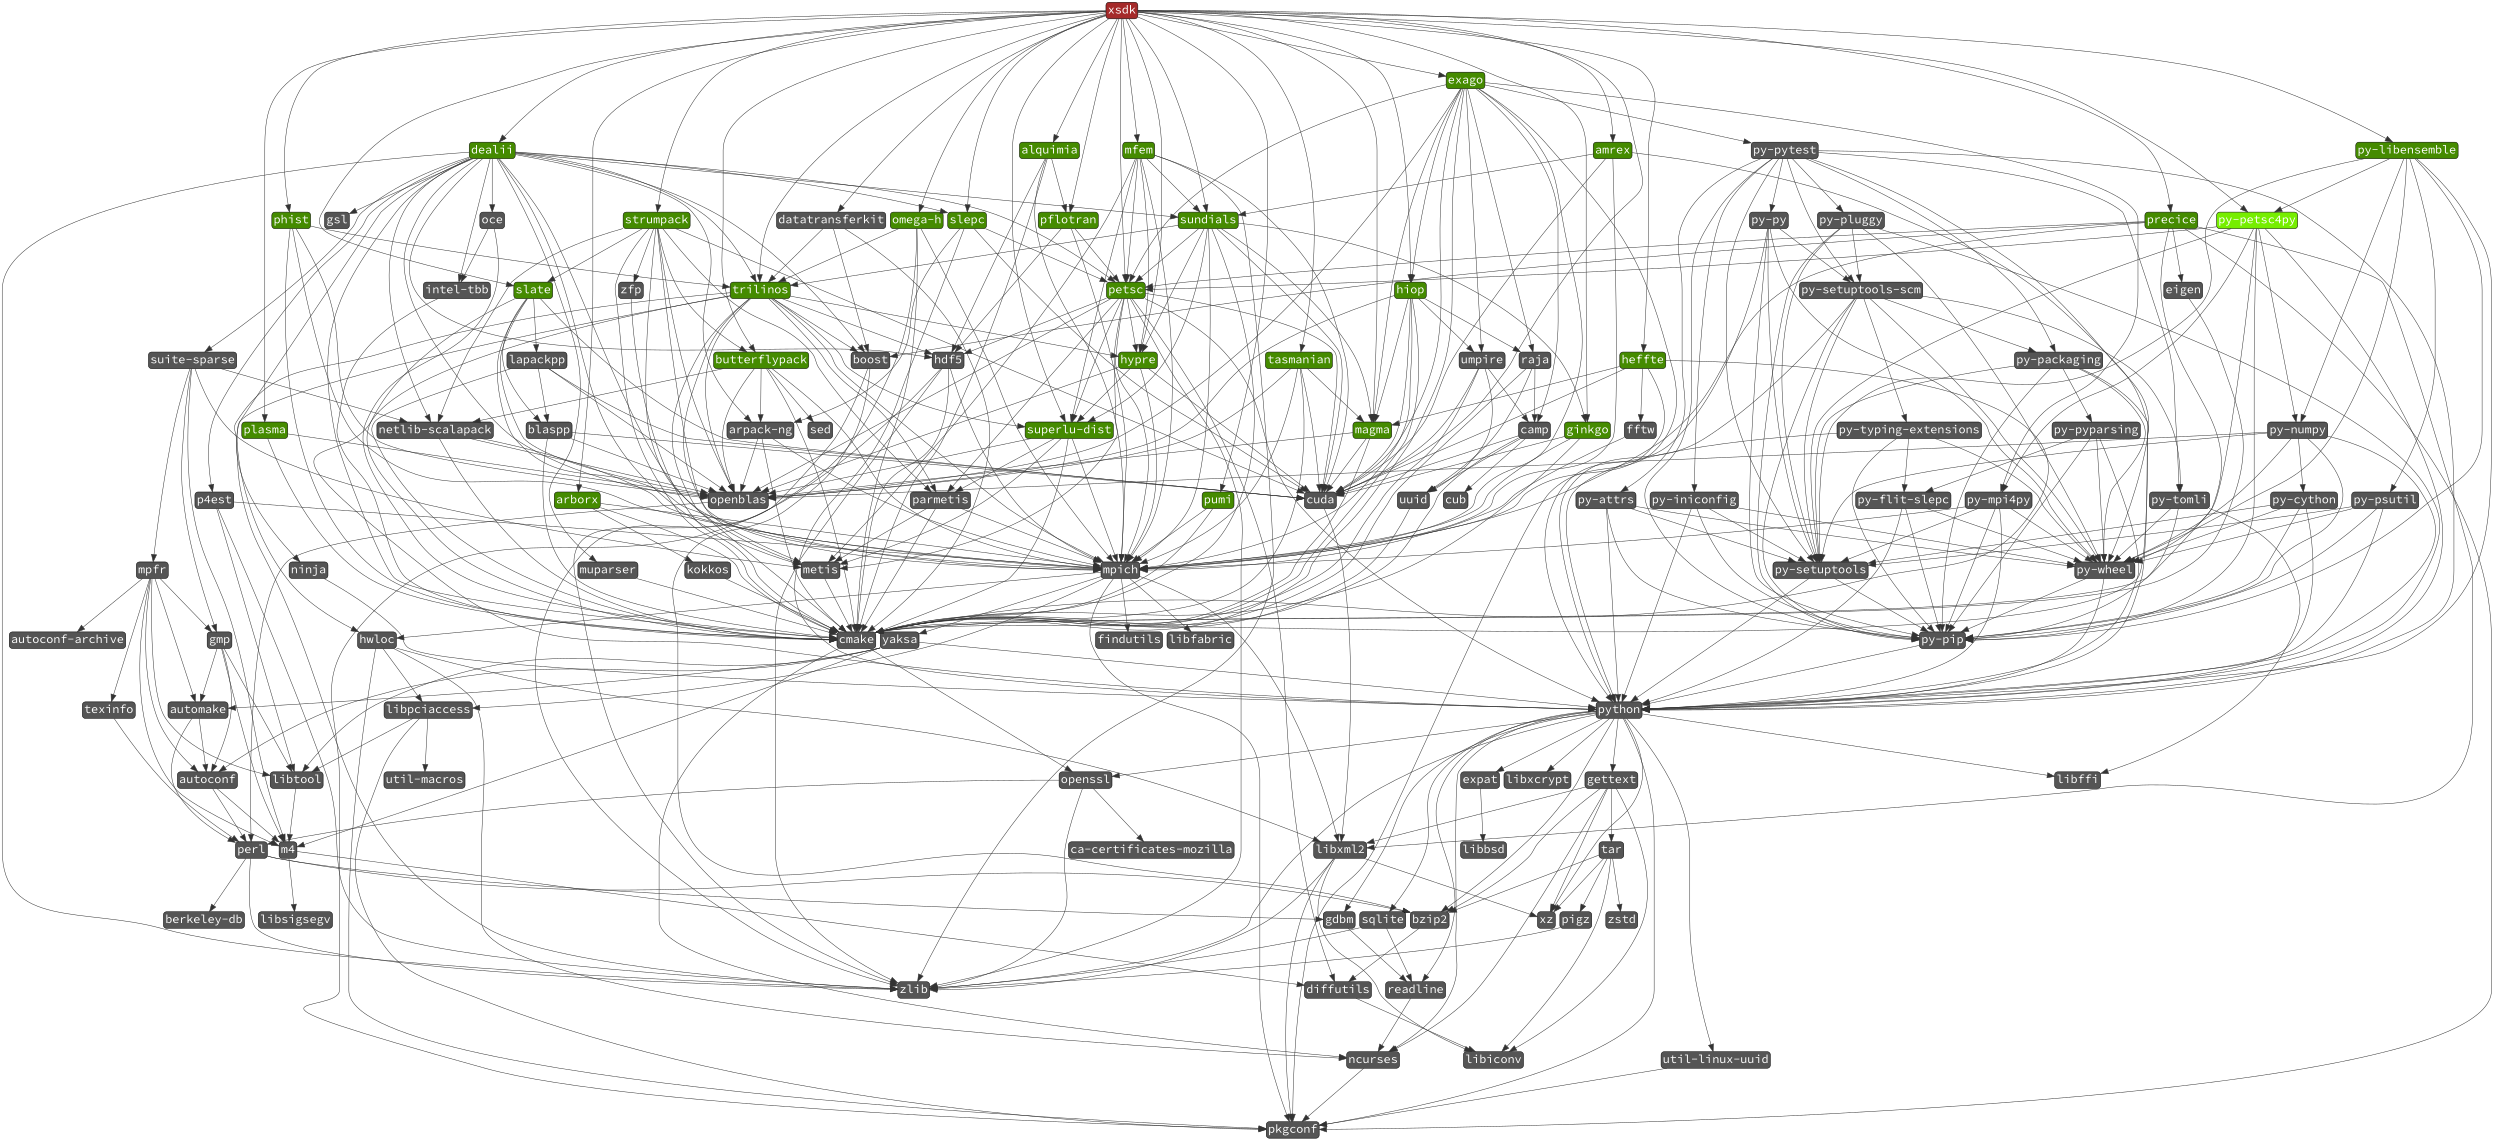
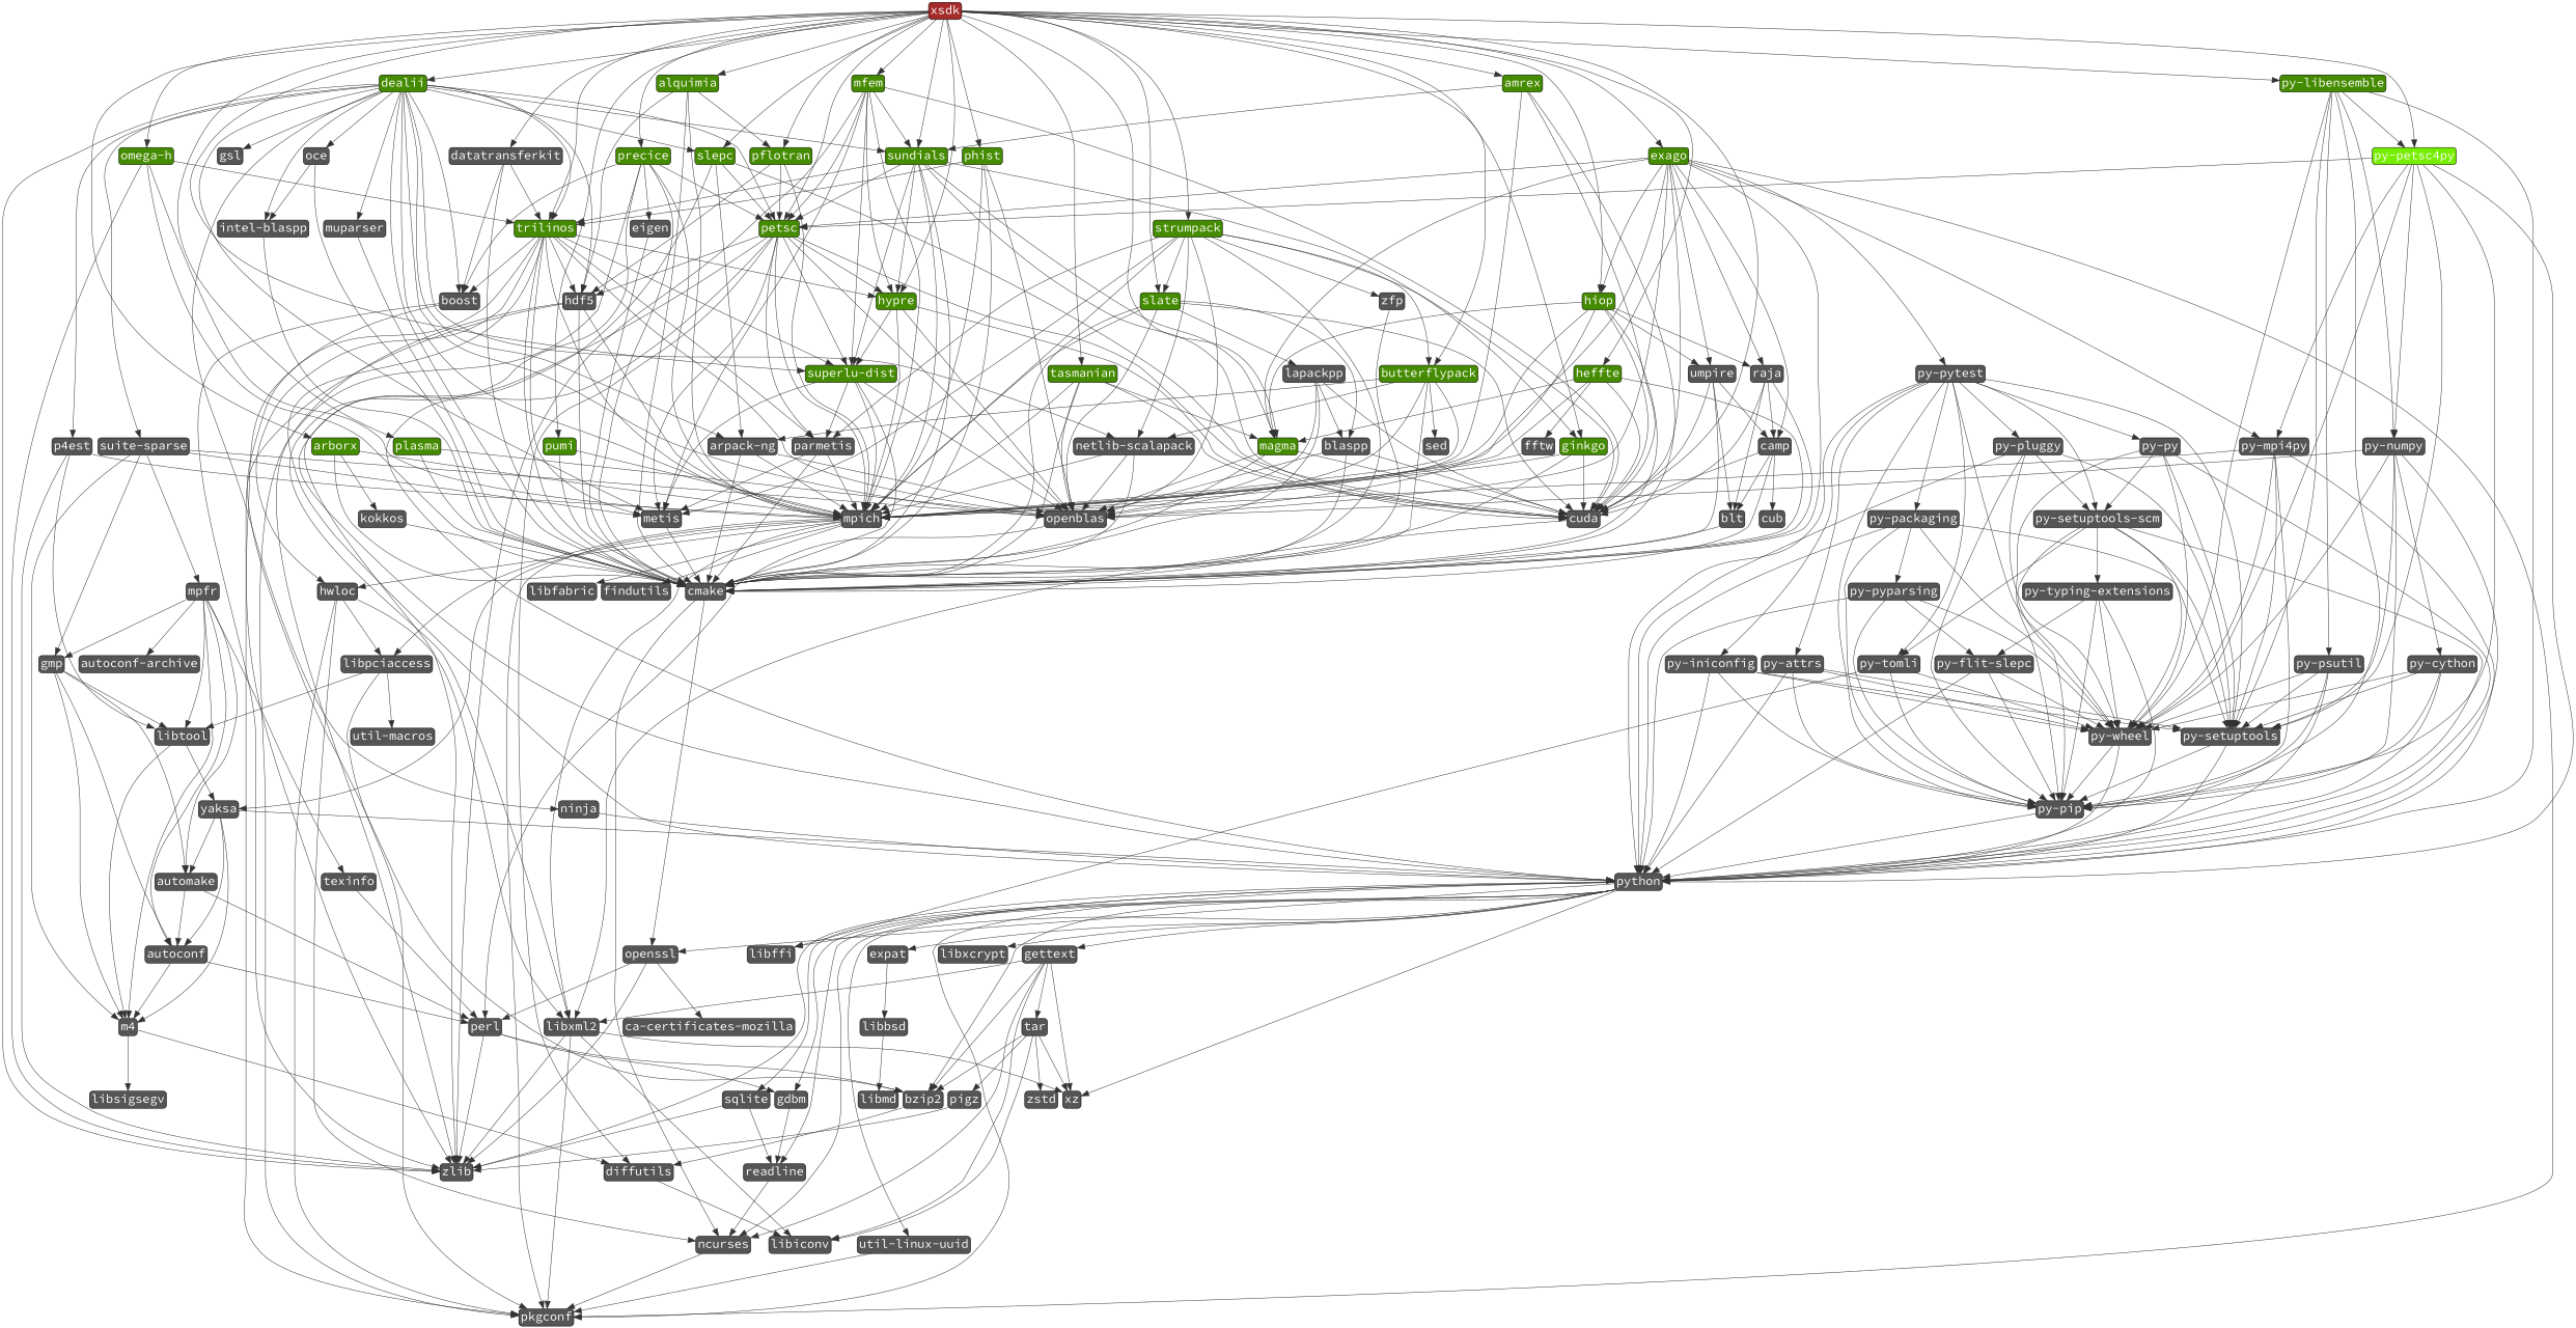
  digraph {
    fontname="Source Code Pro"
    labelloc=b
    rankdir=TB
    ranksep=3
    node [fillcolor="#555555" fontcolor=white fontname="Source Code Pro" fontsize=48 margin=.1 penwidth=2 shape=box style="rounded,filled"]
    edge [arrowsize=3 color="#333333" fontname="Source Code Pro" penwidth=2]
    n1 [fillcolor=brown label=xsdk]
    n2 [fillcolor=chartreuse4 label=dealii]
    n3 [fillcolor=chartreuse4 label=trilinos]
    n4 [fillcolor=chartreuse4 label=petsc]
    n5 [fillcolor=chartreuse4 label=slepc]
    n6 [fillcolor=chartreuse4 label=sundials]
    n7 [fillcolor=chartreuse4 label=phist]
    n8 [fillcolor=chartreuse2 label="py-petsc4py"]
    n9 [label=cuda]
    n10 [fillcolor=chartreuse4 label=mfem]
    n11 [fillcolor=chartreuse4 label="superlu-dist"]
    n12 [fillcolor=chartreuse4 label=hypre]
    n13 [fillcolor=chartreuse4 label=strumpack]
    n14 [fillcolor=chartreuse4 label=slate]
    n15 [fillcolor=chartreuse4 label=butterflypack]
    n16 [fillcolor=chartreuse4 label=arborx]
    n17 [fillcolor=chartreuse4 label=plasma]
    n18 [fillcolor=chartreuse4 label="py-libensemble"]
    n19 [fillcolor=chartreuse4 label=hiop]
    n20 [fillcolor=chartreuse4 label=magma]
    n21 [fillcolor=chartreuse4 label=pumi]
    n22 [fillcolor=chartreuse4 label=precice]
    n23 [fillcolor=chartreuse4 label=tasmanian]
    n24 [fillcolor=chartreuse4 label=pflotran]
    n25 [fillcolor=chartreuse4 label=alquimia]
    n26 [fillcolor=chartreuse4 label=exago]
    n27 [fillcolor=chartreuse4 label="omega-h"]
    n28 [fillcolor=chartreuse4 label=amrex]
    n29 [fillcolor=chartreuse4 label=heffte]
    n30 [label=datatransferkit]
    n31 [fillcolor=chartreuse4 label=ginkgo]
    n32 [label=libiconv]
    n33 [label=expat]
    n34 [label=libbsd]
+   n35 [label=libmd]
    n36 [label=muparser]
    n37 [label=cmake]
    n38 [label=ncurses]
    n39 [label=openssl]
    n40 [label=libsigsegv]
    n41 [label="netlib-scalapack"]
    n42 [label=openblas]
    n43 [label="arpack-ng"]
    n44 [label=mpich]
    n45 [label="suite-sparse"]
    n46 [label=oce]
    n47 [label=p4est]
-   n48 [label="intel-tbb"]
+   n48 [label="intel-blaspp"]
    n49 [label=gsl]
    n50 [label=ninja]
    n51 [label=zlib]
    n52 [label=boost]
    n53 [label=hdf5]
    n54 [label=metis]
    n55 [label=perl]
    n56 [label=python]
    n57 [label=parmetis]
    n58 [label=hwloc]
    n59 [label=libxml2]
    n60 [label=pkgconf]
    n61 [label=libpciaccess]
    n62 [label=findutils]
    n63 [label=libfabric]
    n64 [label=yaksa]
    n65 [label=m4]
    n66 [label=gmp]
    n67 [label=mpfr]
    n68 [label=diffutils]
    n69 [label=libtool]
    n70 [label=bzip2]
    n71 [label=pigz]
    n72 [label=fftw]
    n73 [label=gettext]
    n74 [label=xz]
    n75 [label=tar]
    n76 [label=zstd]
    n77 [label="py-pluggy"]
    n78 [label="py-wheel"]
    n79 [label="py-pip"]
    n80 [label="py-setuptools-scm"]
    n81 [label="py-setuptools"]
    n82 [label="py-tomli"]
    n83 [label="py-packaging"]
    n84 [label="py-typing-extensions"]
    n85 [label=gdbm]
    n86 [label=readline]
    n87 [label="util-linux-uuid"]
    n88 [label=sqlite]
    n89 [label=libxcrypt]
    n90 [label=libffi]
-   n91 [label="berkeley-db"]
    n92 [label=autoconf]
    n93 [label=automake]
    n94 [label="py-mpi4py"]
    n95 [label="py-numpy"]
    n96 [label="py-cython"]
    n97 [label=lapackpp]
    n98 [label=blaspp]
    n99 [label="py-pyparsing"]
    n100 [label="py-flit-slepc"]
    n101 [label=sed]
    n102 [label=texinfo]
    n103 [label="util-macros"]
    n104 [label="autoconf-archive"]
    n105 [label="ca-certificates-mozilla"]
    n106 [label="py-psutil"]
    n107 [label=zfp]
    n108 [label=kokkos]
    n109 [label="py-py"]
    n110 [label=umpire]
    n111 [label=raja]
-   n112 [label=uuid]
+   n112 [label=blt]
    n113 [label=camp]
    n114 [label=cub]
    n115 [label=eigen]
    n116 [label="py-pytest"]
    n117 [label="py-attrs"]
    n118 [label="py-iniconfig"]
    subgraph sub_1 {
      rank=min
      n1
    }
    n1 -> n2
    n1 -> n3
    n1 -> n4
    n1 -> n5
    n1 -> n6
    n1 -> n7
    n1 -> n8
    n1 -> n9
    n1 -> n10
    n1 -> n11
    n1 -> n12
    n1 -> n13
    n1 -> n14
    n1 -> n15
    n1 -> n16
    n1 -> n17
    n1 -> n18
    n1 -> n19
    n1 -> n20
    n1 -> n21
    n1 -> n22
    n1 -> n23
    n1 -> n24
    n1 -> n25
    n1 -> n26
    n1 -> n27
    n1 -> n28
    n1 -> n29
    n1 -> n30
    n1 -> n31
    n2 -> n3
    n2 -> n4
    n2 -> n5
    n2 -> n6
    n2 -> n36
    n2 -> n37
    n2 -> n41
    n2 -> n42
    n2 -> n43
    n2 -> n44
    n2 -> n45
    n2 -> n46
    n2 -> n47
    n2 -> n48
    n2 -> n49
    n2 -> n50
    n2 -> n51
    n2 -> n52
    n2 -> n53
    n2 -> n54
    n3 -> n11
    n3 -> n12
    n3 -> n37
    n3 -> n42
    n3 -> n44
    n3 -> n51
    n3 -> n52
    n3 -> n53
    n3 -> n54
    n3 -> n56
    n3 -> n57
    n3 -> n58
    n4 -> n9
    n4 -> n11
    n4 -> n12
    n4 -> n42
    n4 -> n44
    n4 -> n51
    n4 -> n53
    n4 -> n54
    n4 -> n56
    n4 -> n57
    n4 -> n68
    n5 -> n4
    n5 -> n9
    n5 -> n43
    n5 -> n56
    n6 -> n3
    n6 -> n4
    n6 -> n9
    n6 -> n11
    n6 -> n12
    n6 -> n20
    n6 -> n31
    n6 -> n37
    n6 -> n44
    n7 -> n3
    n7 -> n37
    n7 -> n42
    n7 -> n44
    n8 -> n4
    n8 -> n56
    n8 -> n78
    n8 -> n79
    n8 -> n81
    n8 -> n94
    n8 -> n95
    n9 -> n59
    n10 -> n4
    n10 -> n6
    n10 -> n9
    n10 -> n11
    n10 -> n12
    n10 -> n44
    n10 -> n51
    n10 -> n54
    n11 -> n37
    n11 -> n42
    n11 -> n44
    n11 -> n54
    n11 -> n57
    n12 -> n9
    n12 -> n11
    n12 -> n42
    n12 -> n44
    n13 -> n9
    n13 -> n14
    n13 -> n15
    n13 -> n37
    n13 -> n41
    n13 -> n42
    n13 -> n44
    n13 -> n54
    n13 -> n57
    n13 -> n107
    n14 -> n9
    n14 -> n37
    n14 -> n42
    n14 -> n44
    n14 -> n97
    n14 -> n98
    n15 -> n37
    n15 -> n41
    n15 -> n42
    n15 -> n43
    n15 -> n44
    n15 -> n101
    n16 -> n37
    n16 -> n44
    n16 -> n108
    n17 -> n37
    n17 -> n42
    n18 -> n8
    n18 -> n56
    n18 -> n78
    n18 -> n79
    n18 -> n81
    n18 -> n95
    n18 -> n106
    n19 -> n9
    n19 -> n20
    n19 -> n37
    n19 -> n42
    n19 -> n44
    n19 -> n110
    n19 -> n111
    n20 -> n9
    n20 -> n37
    n20 -> n42
    n21 -> n37
    n21 -> n44
    n22 -> n4
    n22 -> n37
    n22 -> n44
    n22 -> n52
    n22 -> n59
    n22 -> n60
    n22 -> n115
    n23 -> n9
    n23 -> n20
    n23 -> n37
    n23 -> n42
    n23 -> n44
    n24 -> n4
    n24 -> n44
    n24 -> n53
    n25 -> n24
    n25 -> n37
    n25 -> n44
    n25 -> n53
    n26 -> n4
    n26 -> n9
    n26 -> n19
    n26 -> n20
    n26 -> n37
    n26 -> n42
    n26 -> n44
    n26 -> n60
    n26 -> n94
    n26 -> n110
    n26 -> n111
    n26 -> n113
    n26 -> n116
    n27 -> n3
    n27 -> n37
    n27 -> n44
    n27 -> n51
    n28 -> n6
    n28 -> n9
    n28 -> n37
    n28 -> n44
    n29 -> n9
    n29 -> n20
    n29 -> n37
    n29 -> n44
    n29 -> n72
    n30 -> n3
    n30 -> n37
    n30 -> n52
    n31 -> n9
    n31 -> n37
    n31 -> n44
    n33 -> n34
+   n34 -> n35
    n36 -> n37
    n37 -> n38
    n37 -> n39
    n38 -> n60
    n39 -> n51
    n39 -> n55
    n39 -> n105
    n41 -> n37
    n41 -> n42
    n41 -> n44
    n42 -> n55
    n43 -> n37
    n43 -> n42
    n43 -> n44
    n44 -> n58
    n44 -> n59
    n44 -> n60
    n44 -> n61
    n44 -> n62
    n44 -> n63
    n44 -> n64
-   n45 -> n41
+   n45 -> n42
    n45 -> n54
    n45 -> n65
    n45 -> n66
    n45 -> n67
    n46 -> n37
    n46 -> n48
    n47 -> n44
    n47 -> n51
    n47 -> n69
    n48 -> n37
    n50 -> n56
    n52 -> n51
    n52 -> n70
    n53 -> n37
    n53 -> n44
    n53 -> n51
    n53 -> n60
    n54 -> n37
    n55 -> n51
    n55 -> n70
    n55 -> n85
-   n55 -> n91
    n56 -> n33
    n56 -> n38
    n56 -> n39
    n56 -> n51
    n56 -> n60
    n56 -> n70
    n56 -> n73
    n56 -> n74
    n56 -> n85
    n56 -> n86
    n56 -> n87
    n56 -> n88
    n56 -> n89
    n56 -> n90
    n57 -> n37
    n57 -> n44
    n57 -> n54
    n58 -> n38
    n58 -> n59
    n58 -> n60
    n58 -> n61
    n59 -> n32
    n59 -> n51
    n59 -> n60
    n59 -> n74
    n61 -> n60
    n61 -> n69
    n61 -> n103
    n64 -> n56
    n64 -> n65
-   n64 -> n69
+   n69 -> n64
    n64 -> n92
    n64 -> n93
    n65 -> n40
    n65 -> n68
    n66 -> n65
    n66 -> n69
    n66 -> n92
    n66 -> n93
    n67 -> n65
    n67 -> n66
    n67 -> n69
    n67 -> n92
    n67 -> n93
    n67 -> n102
    n67 -> n104
    n68 -> n32
    n69 -> n65
    n70 -> n68
    n71 -> n51
    n72 -> n44
    n73 -> n32
    n73 -> n38
    n73 -> n59
    n73 -> n70
    n73 -> n74
    n73 -> n75
    n75 -> n32
    n75 -> n70
    n75 -> n71
    n75 -> n74
    n75 -> n76
    n77 -> n56
    n77 -> n78
    n77 -> n79
    n77 -> n80
    n77 -> n81
    n78 -> n56
    n78 -> n79
    n79 -> n56
    n80 -> n56
    n80 -> n78
    n80 -> n79
    n80 -> n81
    n80 -> n82
-   n80 -> n83
    n80 -> n84
    n81 -> n56
    n81 -> n79
    n82 -> n78
    n82 -> n79
    n82 -> n90
    n83 -> n56
    n83 -> n78
    n83 -> n79
    n83 -> n81
    n83 -> n99
    n84 -> n56
    n84 -> n78
    n84 -> n79
    n84 -> n100
    n85 -> n86
    n86 -> n38
    n87 -> n60
    n88 -> n51
    n88 -> n86
    n92 -> n55
    n92 -> n65
    n93 -> n55
    n93 -> n92
    n94 -> n44
    n94 -> n56
    n94 -> n78
    n94 -> n79
    n94 -> n81
    n95 -> n42
    n95 -> n56
    n95 -> n78
    n95 -> n79
    n95 -> n81
    n95 -> n96
    n96 -> n56
    n96 -> n78
    n96 -> n79
    n96 -> n81
    n97 -> n9
    n97 -> n37
    n97 -> n42
    n97 -> n98
    n98 -> n9
    n98 -> n37
    n98 -> n42
    n99 -> n56
    n99 -> n78
    n99 -> n79
    n99 -> n100
    n100 -> n56
    n100 -> n78
    n100 -> n79
    n102 -> n55
    n106 -> n56
    n106 -> n78
    n106 -> n79
    n106 -> n81
    n107 -> n37
    n108 -> n37
    n109 -> n56
    n109 -> n78
    n109 -> n79
    n109 -> n80
    n109 -> n81
    n110 -> n9
    n110 -> n37
    n110 -> n112
    n110 -> n113
+   n111 -> n9
    n111 -> n37
    n111 -> n112
    n111 -> n113
    n112 -> n37
    n113 -> n9
    n113 -> n37
    n113 -> n112
    n113 -> n114
    n115 -> n37
    n116 -> n56
    n116 -> n77
    n116 -> n78
    n116 -> n79
    n116 -> n80
    n116 -> n81
    n116 -> n82
    n116 -> n83
    n116 -> n109
    n116 -> n117
    n116 -> n118
    n117 -> n56
    n117 -> n78
    n117 -> n79
    n117 -> n81
    n118 -> n56
    n118 -> n78
    n118 -> n79
    n118 -> n81
  }
